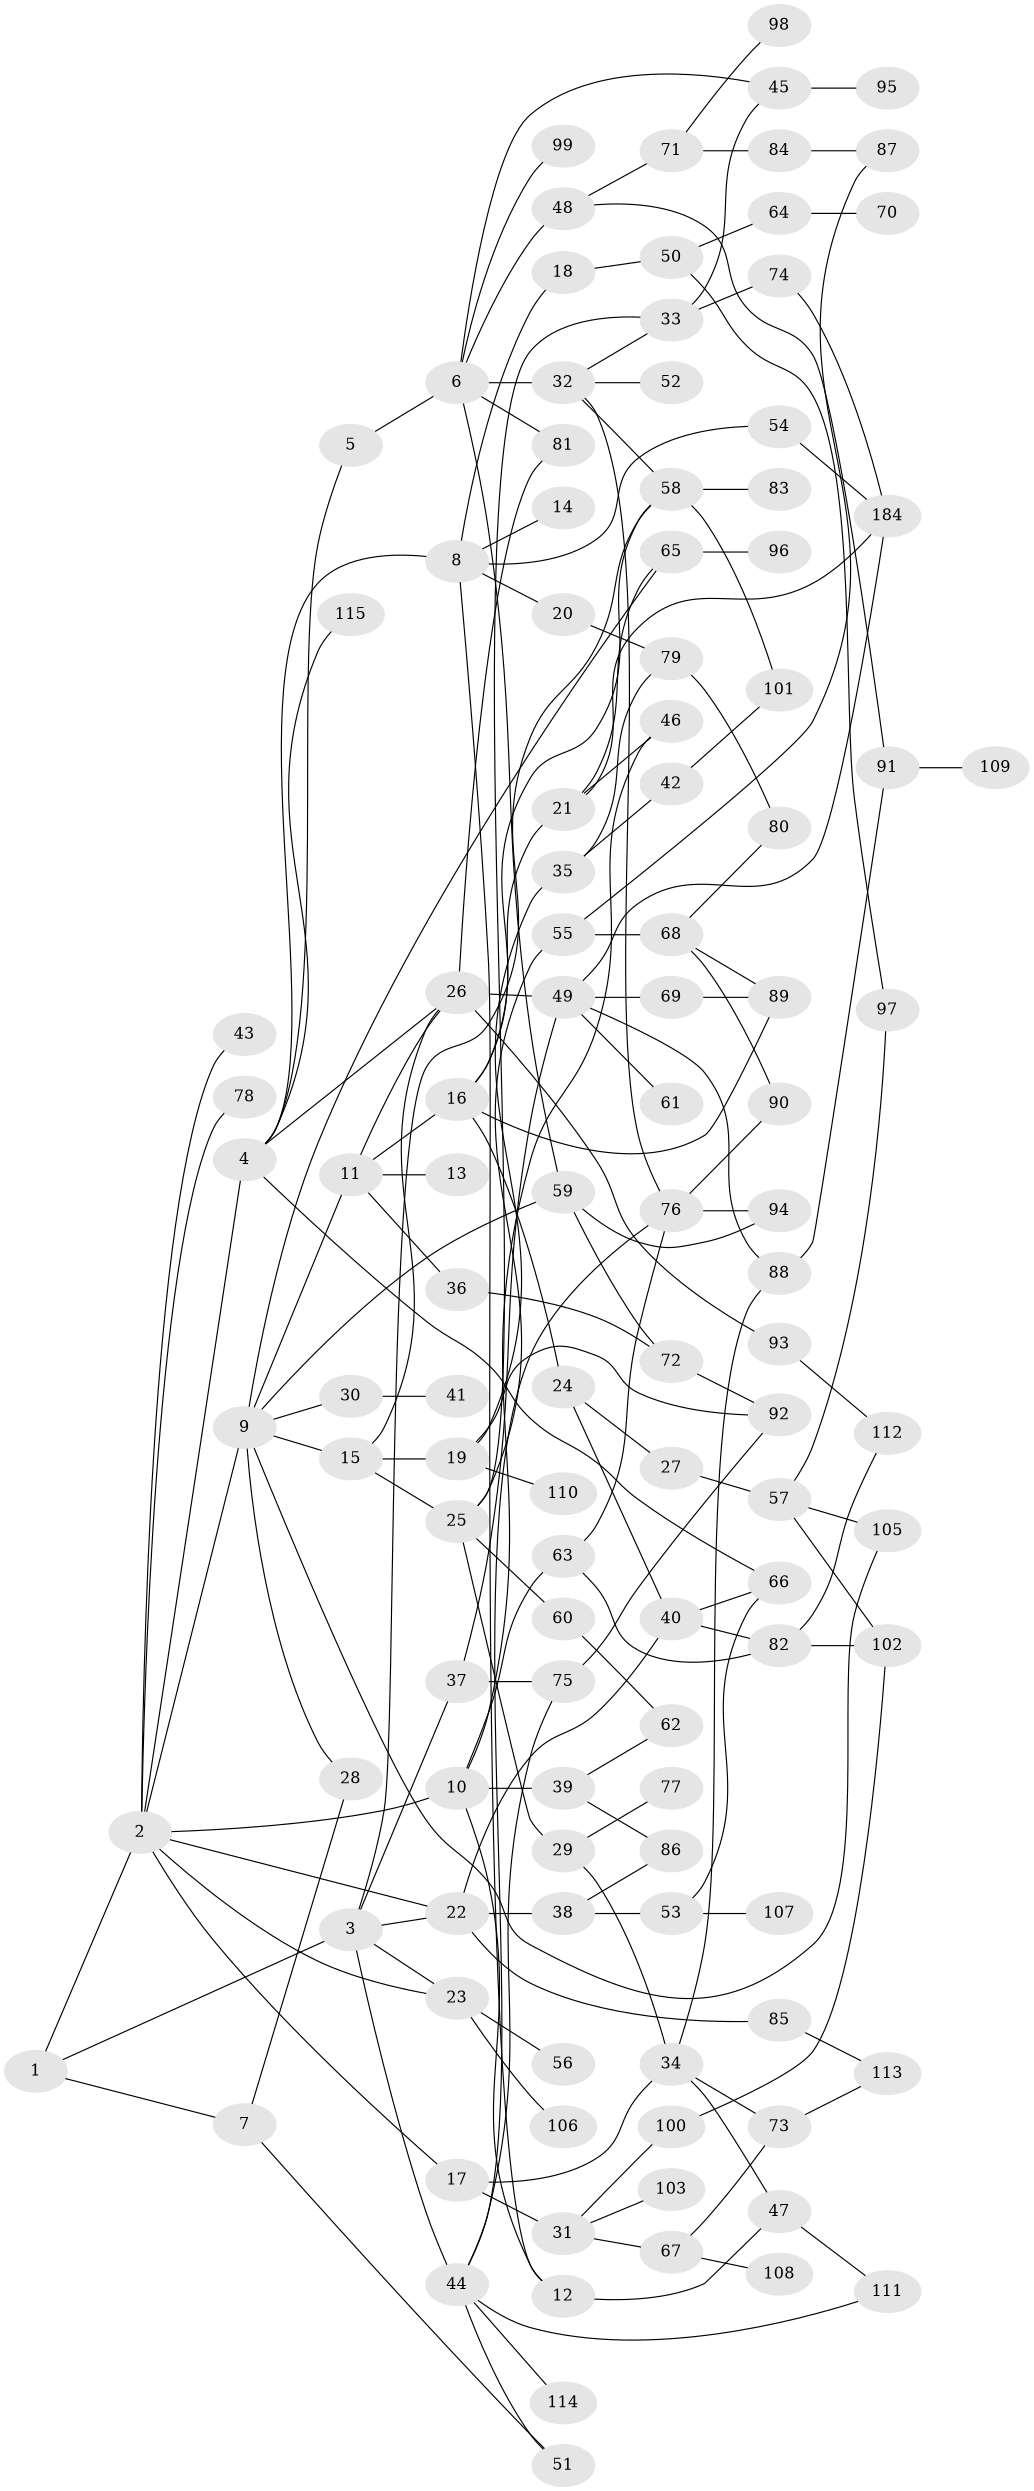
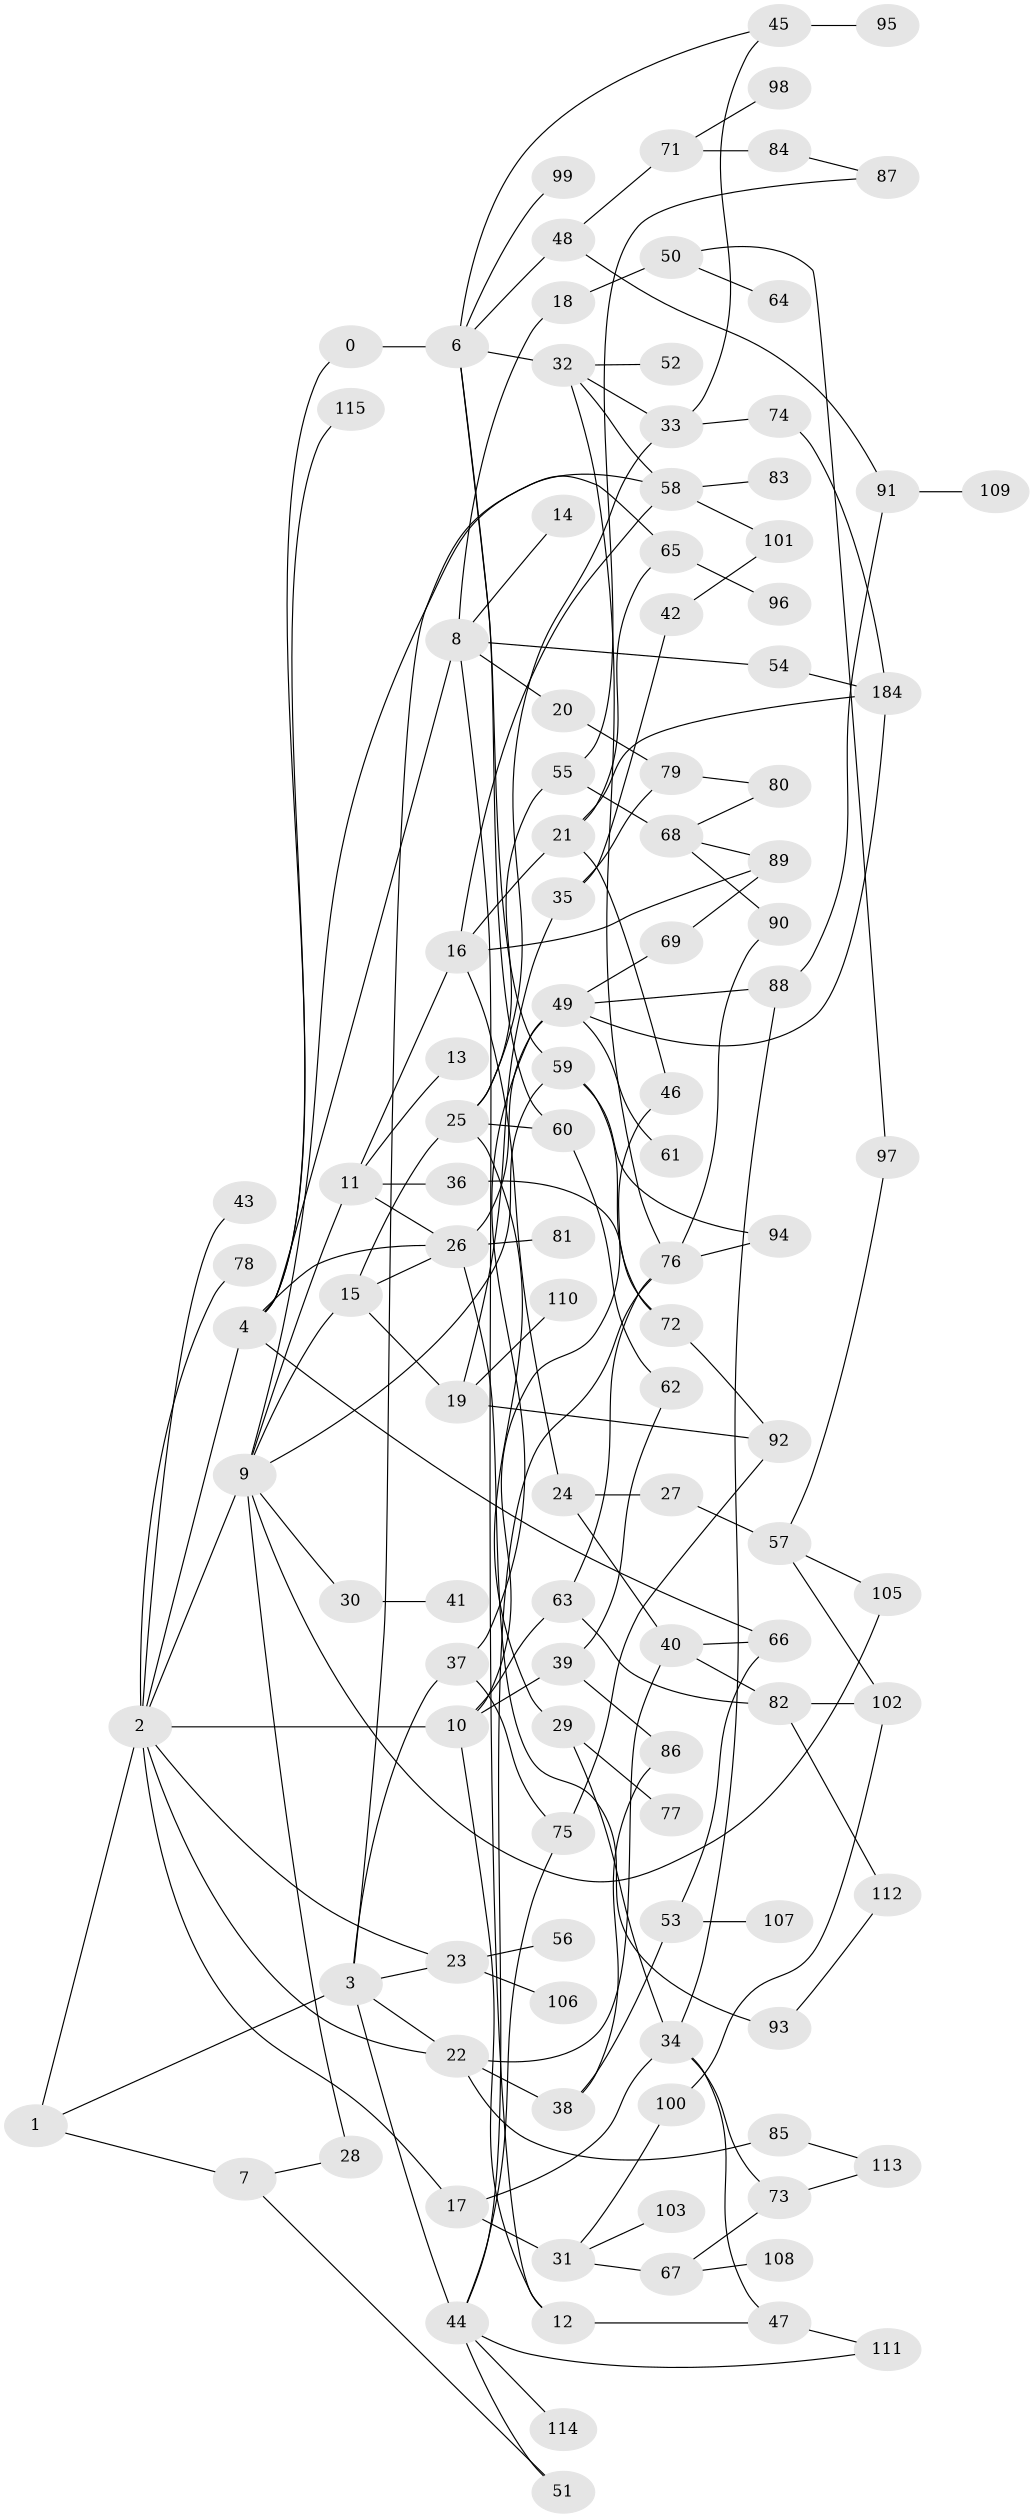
  graph {
    rankdir=LR
    node [color=gray90 style=filled]
    1
    2
    3
    7
    4
    9
    10
    17
    22
    23
    43
    78
    37
    44
    58
    28
    51
-   5
+   5 [label=0]
    8
    26
    66
    115
    59
    11
    15
    30
    65
    105
    12
    39
    46
    63
    31
    34
    38
    40
    85
    56
    106
    49
    75
    76
    111
    114
    101
    83
    6
    14
    18
    20
    54
    81
    93
    32
    45
    48
    60
    99
    33
    52
    95
    71
    91
    72
    94
    62
    47
    50
    79
    n70 [label=184]
    13
    16
    36
    19
    25
    41
    96
    86
    82
    21
    24
    89
    35
    92
    110
    29
    55
    27
    67
    100
    103
    73
    88
    64
    97
    42
    80
    53
    113
    57
    77
    74
    68
    87
    61
    69
    112
    102
    108
    90
    107
    84
    98
    109
-   70
    1 -- 2
    1 -- 3
    1 -- 7
    2 -- 4
    2 -- 9
    2 -- 10
    2 -- 17
    2 -- 22
    2 -- 23
    2 -- 43
    2 -- 78
    3 -- 22
    3 -- 23
    3 -- 37
    3 -- 44
    3 -- 58
    7 -- 28
    7 -- 51
    4 -- 5
    4 -- 8
    4 -- 26
    4 -- 66
    4 -- 115
    9 -- 28
    9 -- 59
    9 -- 11
    9 -- 15
    9 -- 30
    9 -- 65
    9 -- 105
    10 -- 12
    10 -- 39
    10 -- 46
    10 -- 63
    17 -- 31
    17 -- 34
    22 -- 38
    22 -- 40
    22 -- 85
    23 -- 56
    23 -- 106
    37 -- 49
    37 -- 75
    44 -- 51
    44 -- 75
    44 -- 76
    44 -- 111
    44 -- 114
    58 -- 101
    58 -- 83
    5 -- 6
    8 -- 12
    8 -- 14
    8 -- 18
    8 -- 20
    8 -- 54
    26 -- 49
    26 -- 81
    26 -- 93
    59 -- 72
    59 -- 94
    11 -- 26
    11 -- 13
    11 -- 16
    11 -- 36
    15 -- 26
    15 -- 19
    15 -- 25
    30 -- 41
    65 -- 96
    12 -- 47
    39 -- 62
    39 -- 86
    63 -- 76
    63 -- 82
    31 -- 67
    31 -- 100
    31 -- 103
    34 -- 47
    34 -- 73
    34 -- 88
    38 -- 86
    38 -- 53
    40 -- 66
    40 -- 82
    85 -- 113
    49 -- n70
    49 -- 88
    49 -- 61
    49 -- 69
    75 -- 92
    76 -- 94
    76 -- 90
    6 -- 59
    6 -- 32
    6 -- 45
    6 -- 48
-   6 -- 81
+   6 -- 60
    6 -- 99
    18 -- 50
    20 -- 79
    54 -- n70
    93 -- 112
    32 -- 58
    32 -- 76
    32 -- 33
    32 -- 52
    45 -- 95
    48 -- 71
    48 -- 91
    60 -- 62
    33 -- 45
    33 -- 74
    71 -- 84
    71 -- 98
    91 -- 109
    72 -- 92
    47 -- 111
    50 -- 64
    50 -- 97
    79 -- 80
    16 -- 58
    16 -- 21
    16 -- 24
    16 -- 89
    36 -- 72
    19 -- 35
    19 -- 92
    19 -- 110
    25 -- 60
    25 -- 33
    25 -- 29
    25 -- 55
    82 -- 112
    82 -- 102
    21 -- 65
    21 -- 46
    21 -- n70
    24 -- 40
    24 -- 27
    35 -- 79
    35 -- 42
    29 -- 34
    29 -- 77
    55 -- 68
    55 -- 87
    27 -- 57
    67 -- 73
    67 -- 108
    100 -- 102
    73 -- 113
    88 -- 91
-   64 -- 70
    42 -- 101
    53 -- 66
    53 -- 107
    57 -- 105
    57 -- 97
    57 -- 102
    74 -- n70
    68 -- 89
    68 -- 80
    68 -- 90
    69 -- 89
    84 -- 87
  }
